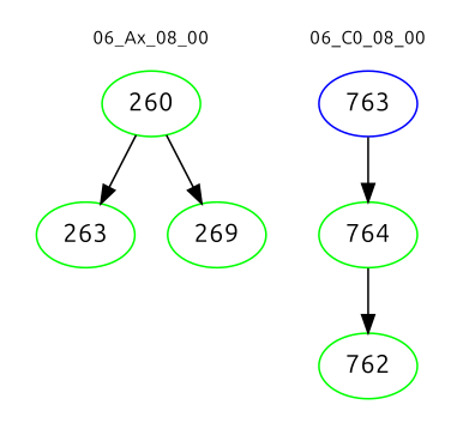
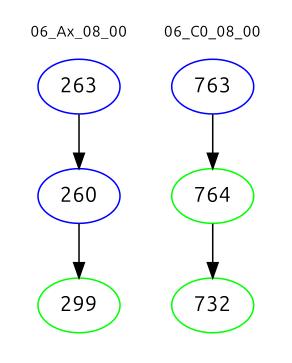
  digraph {
    fontname=Ubuntu
    node [color=green fontname=Ubuntu]
    edge [color=black fontname=Ubuntu]
-   n1 [label=263]
-   n2 [label=260]
-   n3 [label=269]
+   n1 [color=blue label=263]
+   n2 [color=blue label=260]
+   n3 [label=299]
    n4 [color=blue label=763]
    n5 [label=764]
-   n6 [label=762]
+   n6 [label=732]
    subgraph cluster_1 {
      color=white
      fontsize=10
      label="06_Ax_08_00"
      n1
      n2
      n3
    }
    subgraph cluster_2 {
      color=white
      fontsize=10
      label="06_C0_08_00"
      n4
      n5
      n6
    }
-   n2 -> n1
+   n1 -> n2
    n2 -> n3
    n4 -> n5
    n5 -> n6
  }
